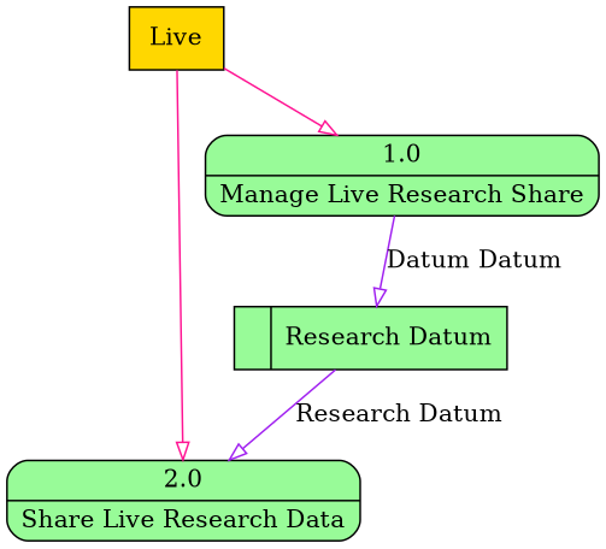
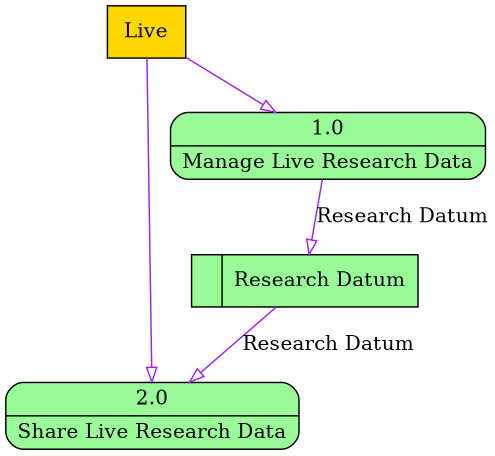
  digraph {
    node [fillcolor=palegreen shape=Mrecord style=filled]
    edge [arrowhead=onormal color=purple]
    n1 [label="<f0>  |<f1> Research Datum " shape=record]
    n2 [label="{<f0> 2.0|<f1> Share Live Research Data }"]
    n3 [fillcolor=gold label=Live shape=box]
-   n4 [label="{<f0> 1.0|<f1> Manage Live Research Share }"]
+   n4 [label="{<f0> 1.0|<f1> Manage Live Research Data }"]
    n1 -> n2 [label="Research Datum"]
-   n3 -> n2 [color=deeppink]
-   n3 -> n4 [color=deeppink]
-   n4 -> n1 [label="Datum Datum"]
+   n3 -> n2
+   n3 -> n4
+   n4 -> n1 [label="Research Datum"]
  }
